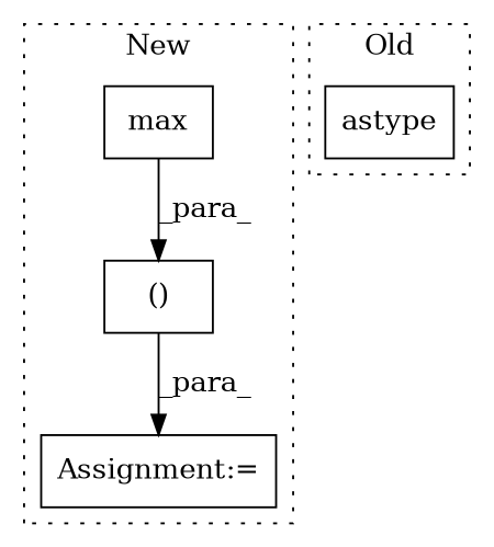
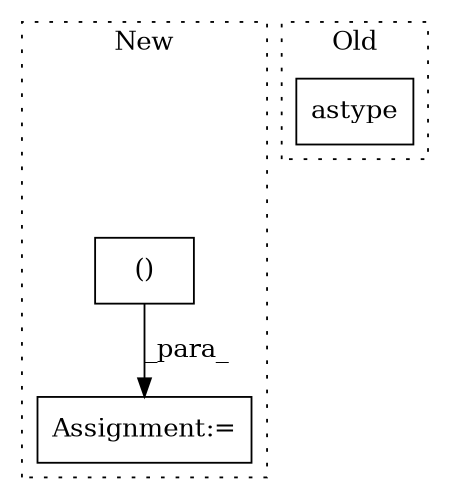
  digraph {
    node [a=32 shape=box]
-   n1 [l="4,1" label=max s="1482,1499"]
    n2 [a=106 l=44 label="()" s=1805]
    n3 [a=7 l=1 label="Assignment:=" s=1955]
    n4 [l="7,1" label=astype s="1679,1690"]
    subgraph cluster_1 {
      label=New
      style=dotted
-     n1
      n2
      n3
    }
    subgraph cluster_2 {
      label=Old
      style=dotted
      n4
    }
-   n1 -> n2 [label=_para_]
    n2 -> n3 [label=_para_]
  }
